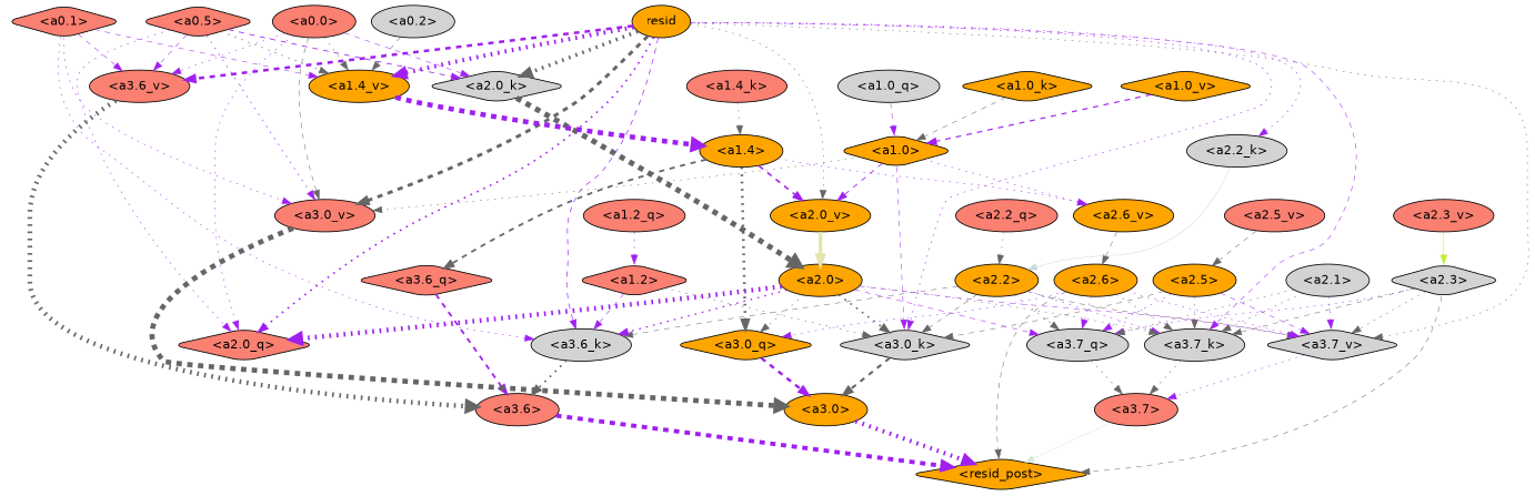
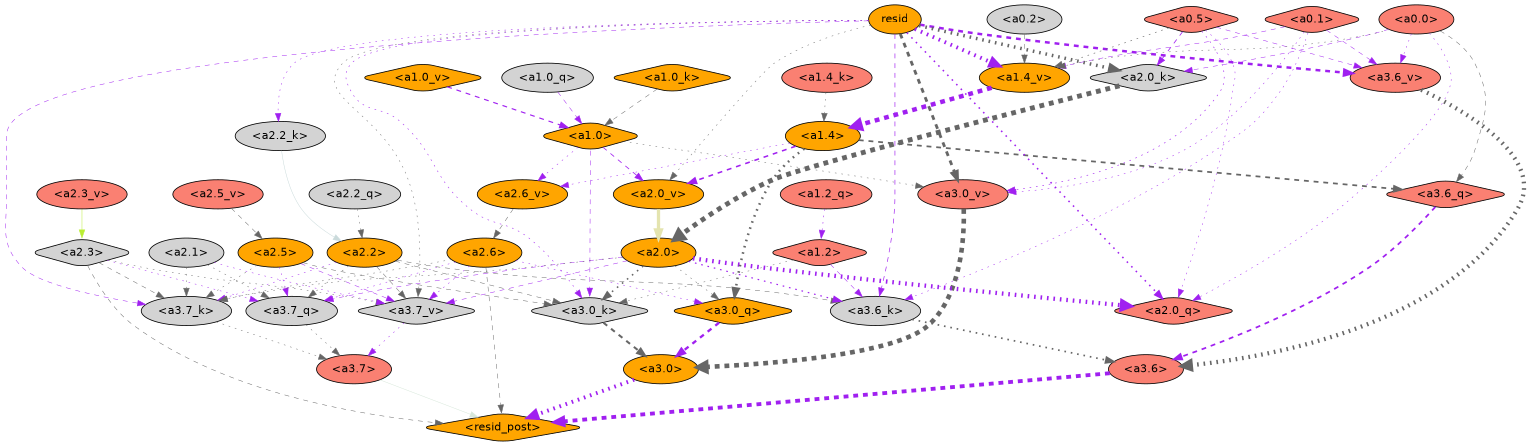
  strict digraph {
    splines=true
    node [color=black fillcolor=orange fontname=Helvetica shape=ellipse style="filled, rounded"]
    edge [color=purple penwidth=0.6 style=dotted]
    "<a3.7>" [fillcolor=salmon]
    "<resid_post>" [shape=diamond]
    "<a3.6>" [fillcolor=salmon]
    "<a3.0>"
    "<a2.3>" [fillcolor=lightgrey shape=diamond]
    "<a3.7_q>" [fillcolor=lightgrey]
    "<a3.7_k>" [fillcolor=lightgrey]
    "<a3.7_v>" [fillcolor=lightgrey shape=diamond]
    "<a3.6_q>" [fillcolor=salmon shape=diamond]
    "<a3.0_q>" [shape=diamond]
    "<a3.6_k>" [fillcolor=lightgrey]
    "<a3.0_k>" [fillcolor=lightgrey shape=diamond]
    "<a3.6_v>" [fillcolor=salmon]
    "<a3.0_v>" [fillcolor=salmon]
    "<a2.6>"
    "<a2.5>"
    "<a2.2>"
    "<a2.1>" [fillcolor=lightgrey]
    "<a2.0>"
    "<a2.0_q>" [fillcolor=salmon shape=diamond]
    "<a1.4>"
    "<a2.6_v>"
    "<a2.0_v>"
    n24 [label=resid]
    "<a2.2_k>" [fillcolor=lightgrey]
    "<a2.0_k>" [fillcolor=lightgrey shape=diamond]
    "<a1.4_v>"
    "<a1.2>" [fillcolor=salmon shape=diamond]
    "<a0.1>" [fillcolor=salmon shape=diamond]
    "<a1.0>" [shape=diamond]
    "<a0.5>" [fillcolor=salmon shape=diamond]
    "<a0.0>" [fillcolor=salmon]
-   "<a2.2_q>" [fillcolor=salmon]
+   "<a2.2_q>" [fillcolor=lightgrey]
    "<a2.5_v>" [fillcolor=salmon]
    "<a2.3_v>" [fillcolor=salmon]
    "<a1.2_q>" [fillcolor=salmon]
    "<a1.0_q>" [fillcolor=lightgrey]
    "<a1.4_k>" [fillcolor=salmon]
    "<a1.0_k>" [shape=diamond]
    "<a1.0_v>" [shape=diamond]
    "<a0.2>" [fillcolor=lightgrey]
    "<a3.7>" -> "<resid_post>" [color="#d7e7da" style=""]
    "<a3.6>" -> "<resid_post>" [penwidth=4.7534414529800415 style=dashed]
    "<a3.0>" -> "<resid_post>" [penwidth=4.898576855659485]
    "<a2.3>" -> "<resid_post>" [color=gray40 style=dashed]
    "<a2.3>" -> "<a3.7_q>"
    "<a2.3>" -> "<a3.7_k>" [color=gray40 style=dashed]
    "<a2.3>" -> "<a3.7_v>" [color=gray40]
    "<a3.7_q>" -> "<a3.7>" [color=gray40]
    "<a3.7_k>" -> "<a3.7>" [color=gray40]
    "<a3.7_v>" -> "<a3.7>"
    "<a3.6_q>" -> "<a3.6>" [penwidth=2.160832464694977 style=dashed]
    "<a3.0_q>" -> "<a3.0>" [penwidth=2.870753765106201 style=dashed]
    "<a3.6_k>" -> "<a3.6>" [color=gray40 penwidth=2.13908451795578]
    "<a3.0_k>" -> "<a3.0>" [color=gray40 penwidth=2.520303964614868 style=dashed]
    "<a3.6_v>" -> "<a3.6>" [color=gray40 penwidth=5.297133803367615]
    "<a3.0_v>" -> "<a3.0>" [color=gray40 penwidth=5.680712580680847 style=dashed]
    "<a2.6>" -> "<resid_post>" [color=gray40 style=dashed]
    "<a2.6>" -> "<a3.7_q>"
    "<a2.6>" -> "<a3.7_k>" [color=gray40]
    "<a2.6>" -> "<a3.7_v>"
    "<a2.6>" -> "<a3.0_q>"
    "<a2.5>" -> "<a3.7_q>"
    "<a2.5>" -> "<a3.7_k>" [color=gray40]
    "<a2.5>" -> "<a3.7_v>" [style=dashed]
    "<a2.5>" -> "<a3.0_k>" [color=gray40 style=dashed]
    "<a2.2>" -> "<a3.7_q>" [color=gray40]
    "<a2.2>" -> "<a3.7_k>"
    "<a2.2>" -> "<a3.7_v>" [color=gray40 style=dashed]
    "<a2.2>" -> "<a3.6_k>" [color=gray40 style=dashed]
    "<a2.2>" -> "<a3.0_k>" [color=gray40 style=dashed]
    "<a2.1>" -> "<a3.7_q>" [color=gray40]
    "<a2.1>" -> "<a3.7_k>" [color=gray40]
    "<a2.1>" -> "<a3.7_v>"
    "<a2.0>" -> "<a3.7_q>" [style=dashed]
    "<a2.0>" -> "<a3.7_k>" [color=gray40]
    "<a2.0>" -> "<a3.7_v>" [style=dashed]
    "<a2.0>" -> "<a3.0_q>" [color=gray40]
    "<a2.0>" -> "<a3.6_k>" [penwidth=1.4807794839143753]
    "<a2.0>" -> "<a3.0_k>" [color=gray40 penwidth=1.9436544477939606]
    "<a2.0>" -> "<a2.0_q>" [penwidth=5.313405752182007]
    "<a1.4>" -> "<a3.6_q>" [color=gray40 penwidth=2.1635248363018036 style=dashed]
    "<a1.4>" -> "<a3.0_q>" [color=gray40 penwidth=3.1362746953964233]
    "<a1.4>" -> "<a2.6_v>"
    "<a1.4>" -> "<a2.0_v>" [penwidth=1.9271827340126038 style=dashed]
    "<a2.6_v>" -> "<a2.6>" [color=gray40 style=dashed]
    "<a2.0_v>" -> "<a2.0>" [color="#e4e4af" penwidth=4.041402816772461 style=""]
    n24 -> "<a3.7_k>" [style=dashed]
    n24 -> "<a3.7_v>" [color=gray40]
    n24 -> "<a3.6_k>" [penwidth=0.8202246725559235 style=dashed]
    n24 -> "<a3.0_k>" [penwidth=0.6771316379308701]
    n24 -> "<a3.6_v>" [penwidth=3.067279100418091 style=dashed]
    n24 -> "<a3.0_v>" [color=gray40 penwidth=3.5202720761299133 style=dashed]
    n24 -> "<a2.0_q>" [penwidth=1.9194039106369019]
    n24 -> "<a2.0_v>" [color=gray40]
    n24 -> "<a2.2_k>"
    n24 -> "<a2.0_k>" [color=gray40 penwidth=4.28515887260437]
    n24 -> "<a1.4_v>" [penwidth=4.830149412155151]
    "<a2.2_k>" -> "<a2.2>" [color="#cadadb" style=""]
    "<a2.0_k>" -> "<a2.0>" [color=gray40 penwidth=6.029795527458191 style=dashed]
    "<a1.4_v>" -> "<a1.4>" [penwidth=5.515027642250061 style=dashed]
    "<a1.2>" -> "<a3.6_k>" [style=dashed]
    "<a1.2>" -> "<a3.0_k>" [color=gray40]
    "<a0.1>" -> "<a3.6_k>"
    "<a0.1>" -> "<a3.6_v>" [style=dashed]
    "<a0.1>" -> "<a3.0_v>"
    "<a0.1>" -> "<a1.4_v>" [style=dashed]
    "<a1.0>" -> "<a3.0_k>" [style=dashed]
    "<a1.0>" -> "<a3.0_v>" [color=gray40]
    "<a1.0>" -> "<a2.6_v>"
    "<a1.0>" -> "<a2.0_v>" [penwidth=0.9754131138324738 style=dashed]
    "<a0.5>" -> "<a3.6_v>" [style=dashed]
    "<a0.5>" -> "<a3.0_v>" [penwidth=0.764040544629097]
    "<a0.5>" -> "<a2.0_q>"
    "<a0.5>" -> "<a2.0_k>" [penwidth=0.9763890504837036 style=dashed]
    "<a0.5>" -> "<a1.4_v>" [color=gray40 penwidth=0.7723740935325623]
    "<a0.0>" -> "<a3.6_v>"
-   "<a0.0>" -> "<a3.0_v>" [color=gray40 style=dashed]
+   "<a0.0>" -> "<a3.6_q>" [color=gray40 style=dashed]
    "<a0.0>" -> "<a2.0_q>"
    "<a0.0>" -> "<a2.0_k>" [style=dashed]
    "<a0.0>" -> "<a1.4_v>" [color=gray40]
    "<a2.2_q>" -> "<a2.2>" [color=gray40]
    "<a2.5_v>" -> "<a2.5>" [color=gray40 style=dashed]
    "<a2.3_v>" -> "<a2.3>" [color="#baee33" style=""]
    "<a1.2_q>" -> "<a1.2>" [penwidth=0.6924253702163696]
    "<a1.0_q>" -> "<a1.0>" [style=dashed]
    "<a1.4_k>" -> "<a1.4>" [color=gray40]
    "<a1.0_k>" -> "<a1.0>" [color=gray40 style=dashed]
    "<a1.0_v>" -> "<a1.0>" [penwidth=1.4252789914608002 style=dashed]
    "<a0.2>" -> "<a1.4_v>" [color=gray40 style=dashed]
  }
